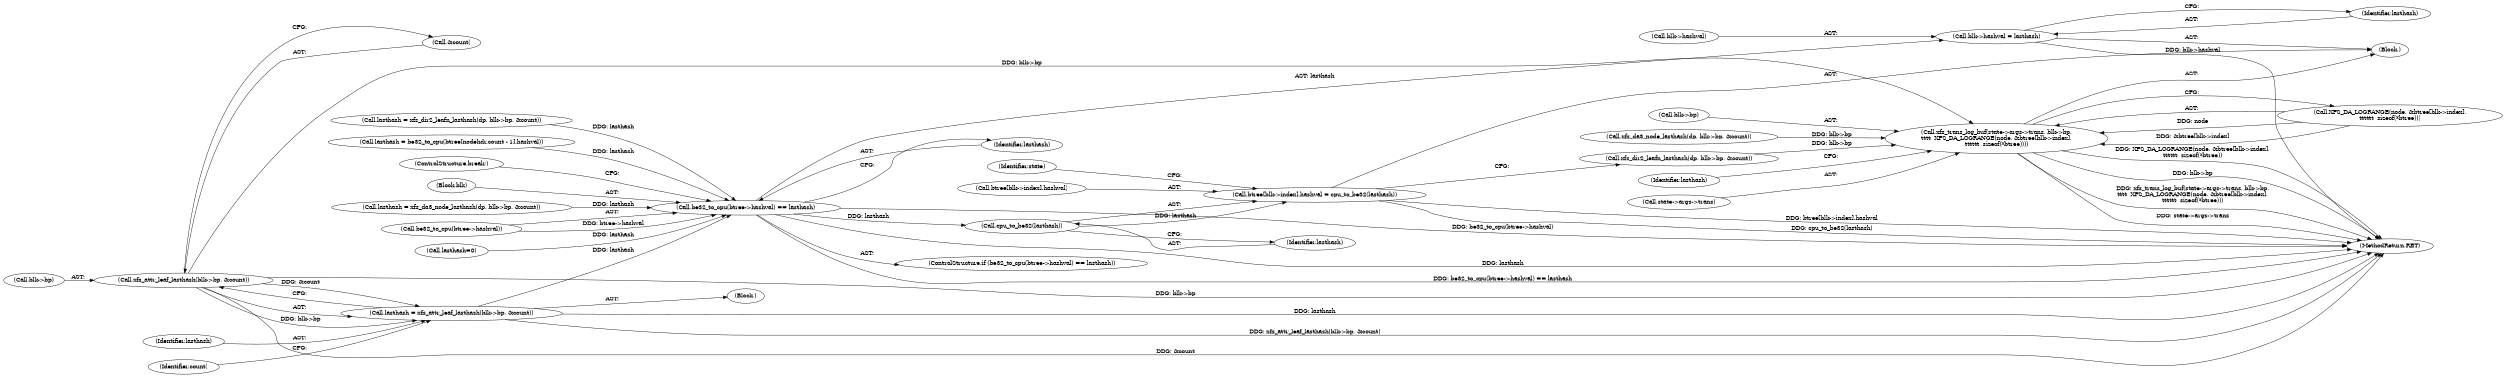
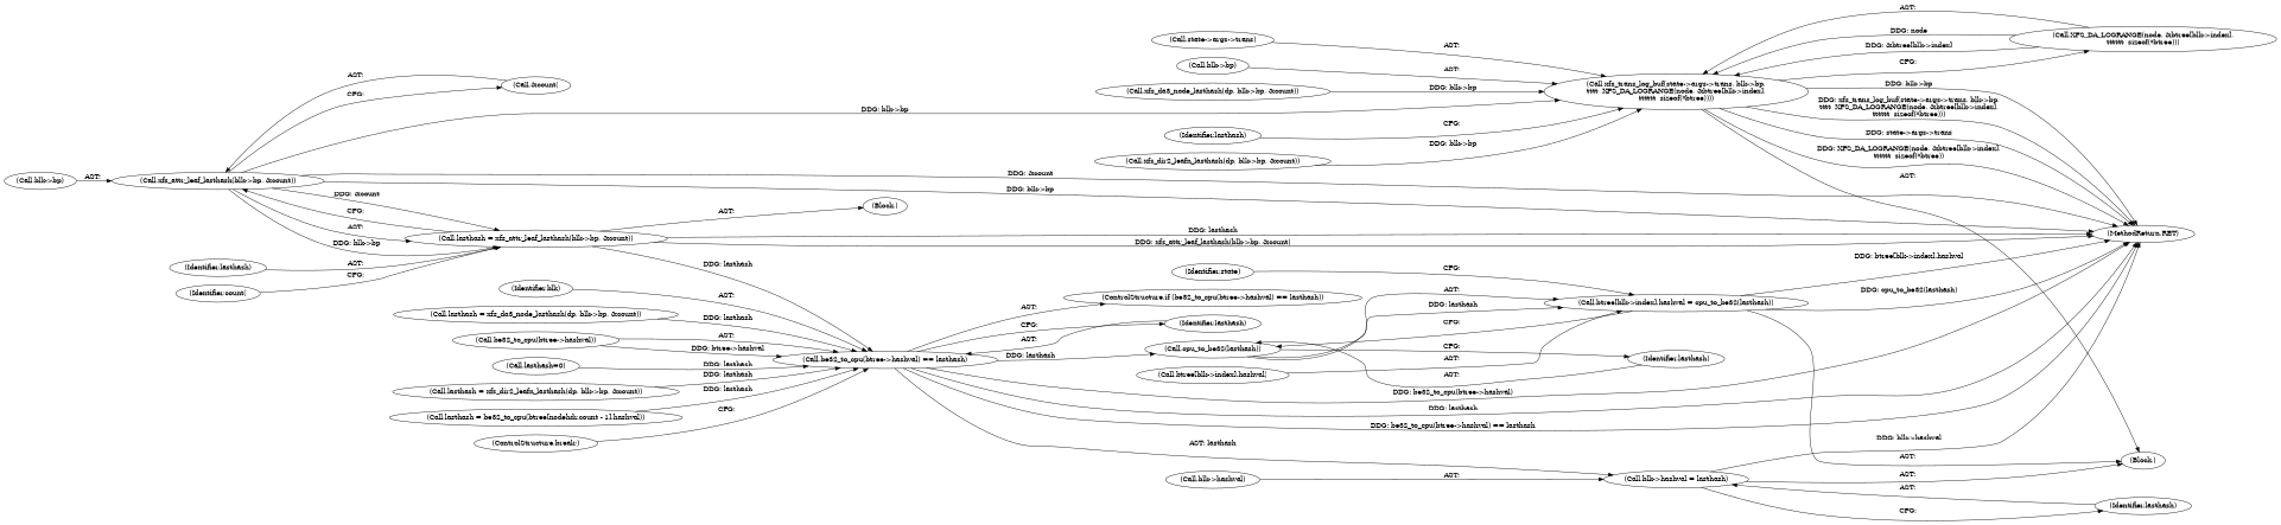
  digraph {
    rankdir=LR
    n1 [label="(Call,xfs_attr_leaf_lasthash(blk->bp, &count))"]
    n2 [label="(Call,lasthash = xfs_attr_leaf_lasthash(blk->bp, &count))"]
    n3 [label="(Call,xfs_trans_log_buf(state->args->trans, blk->bp,\n\t\t\t\t  XFS_DA_LOGRANGE(node, &btree[blk->index],\n\t\t\t\t\t\t  sizeof(*btree))))"]
    n4 [label="(Call,&count)"]
    n5 [label="(MethodReturn,RET)"]
    n6 [label="(Call,be32_to_cpu(btree->hashval) == lasthash)"]
    n7 [label="(Block,)"]
    n8 [label="(Block,)"]
    n9 [label="(Call,XFS_DA_LOGRANGE(node, &btree[blk->index],\n\t\t\t\t\t\t  sizeof(*btree)))"]
    n10 [label="(Call,blk->hashval = lasthash)"]
    n11 [label="(Call,cpu_to_be32(lasthash))"]
    n12 [label="(ControlStructure,if (be32_to_cpu(btree->hashval) == lasthash))"]
    n13 [label="(Identifier,lasthash)"]
    n14 [label="(Identifier,lasthash)"]
    n15 [label="(Call,btree[blk->index].hashval = cpu_to_be32(lasthash))"]
    n16 [label="(Identifier,lasthash)"]
    n17 [label="(Identifier,lasthash)"]
    n18 [label="(Call,blk->bp)"]
    n19 [label="(Call,blk->hashval)"]
    n20 [label="(Call,lasthash = xfs_dir2_leafn_lasthash(dp, blk->bp, &count))"]
    n21 [label="(Call,xfs_dir2_leafn_lasthash(dp, blk->bp, &count))"]
    n22 [label="(Call,lasthash = be32_to_cpu(btree[nodehdr.count - 1].hashval))"]
    n23 [label="(Identifier,count)"]
    n24 [label="(ControlStructure,break;)"]
    n25 [label="(Call,state->args->trans)"]
    n26 [label="(Call,btree[blk->index].hashval)"]
    n27 [label="(Identifier,lasthash)"]
    n28 [label="(Call,blk->bp)"]
-   n29 [label="(Block,blk)"]
+   n29 [label="(Identifier,blk)"]
    n30 [label="(Call,lasthash = xfs_da3_node_lasthash(dp, blk->bp, &count))"]
    n31 [label="(Call,be32_to_cpu(btree->hashval))"]
    n32 [label="(Call,xfs_da3_node_lasthash(dp, blk->bp, &count))"]
    n33 [label="(Call,lasthash=0)"]
    n34 [label="(Identifier,state)"]
    n1 -> n2 [label="AST: "]
    n1 -> n2 [label="DDG: blk->bp"]
    n1 -> n2 [label="DDG: &count"]
    n1 -> n3 [label="DDG: blk->bp"]
    n1 -> n4 [label="CFG: "]
    n1 -> n5 [label="DDG: &count"]
    n1 -> n5 [label="DDG: blk->bp"]
    n2 -> n1 [label="CFG: "]
    n2 -> n5 [label="DDG: xfs_attr_leaf_lasthash(blk->bp, &count)"]
    n2 -> n5 [label="DDG: lasthash"]
    n2 -> n6 [label="DDG: lasthash"]
    n2 -> n7 [label="AST: "]
    n3 -> n5 [label="DDG: XFS_DA_LOGRANGE(node, &btree[blk->index],\n\t\t\t\t\t\t  sizeof(*btree))"]
    n3 -> n5 [label="DDG: blk->bp"]
    n3 -> n5 [label="DDG: xfs_trans_log_buf(state->args->trans, blk->bp,\n\t\t\t\t  XFS_DA_LOGRANGE(node, &btree[blk->index],\n\t\t\t\t\t\t  sizeof(*btree)))"]
    n3 -> n5 [label="DDG: state->args->trans"]
    n3 -> n8 [label="AST: "]
    n3 -> n9 [label="CFG: "]
    n4 -> n1 [label="AST: "]
    n6 -> n5 [label="DDG: be32_to_cpu(btree->hashval)"]
    n6 -> n5 [label="DDG: lasthash"]
    n6 -> n5 [label="DDG: be32_to_cpu(btree->hashval) == lasthash"]
    n6 -> n10 [label="AST: lasthash"]
    n6 -> n11 [label="DDG: lasthash"]
    n6 -> n12 [label="AST: "]
    n6 -> n13 [label="CFG: "]
    n9 -> n3 [label="AST: "]
    n9 -> n3 [label="DDG: node"]
    n9 -> n3 [label="DDG: &btree[blk->index]"]
    n10 -> n5 [label="DDG: blk->hashval"]
    n10 -> n8 [label="AST: "]
    n10 -> n14 [label="CFG: "]
    n11 -> n15 [label="AST: "]
    n11 -> n15 [label="DDG: lasthash"]
    n11 -> n16 [label="CFG: "]
    n13 -> n6 [label="AST: "]
    n14 -> n10 [label="AST: "]
    n15 -> n5 [label="DDG: btree[blk->index].hashval"]
    n15 -> n5 [label="DDG: cpu_to_be32(lasthash)"]
    n15 -> n8 [label="AST: "]
-   n15 -> n21 [label="CFG: "]
+   n15 -> n11 [label="CFG: "]
    n16 -> n11 [label="AST: "]
    n17 -> n3 [label="CFG: "]
    n18 -> n1 [label="AST: "]
    n19 -> n10 [label="AST: "]
    n20 -> n6 [label="DDG: lasthash"]
    n21 -> n3 [label="DDG: blk->bp"]
    n22 -> n6 [label="DDG: lasthash"]
    n23 -> n2 [label="CFG: "]
    n24 -> n6 [label="CFG: "]
    n25 -> n3 [label="AST: "]
    n26 -> n15 [label="AST: "]
    n27 -> n2 [label="AST: "]
    n28 -> n3 [label="AST: "]
    n29 -> n6 [label="AST: "]
    n30 -> n6 [label="DDG: lasthash"]
    n31 -> n6 [label="AST: "]
    n31 -> n6 [label="DDG: btree->hashval"]
    n32 -> n3 [label="DDG: blk->bp"]
    n33 -> n6 [label="DDG: lasthash"]
    n34 -> n15 [label="CFG: "]
  }
